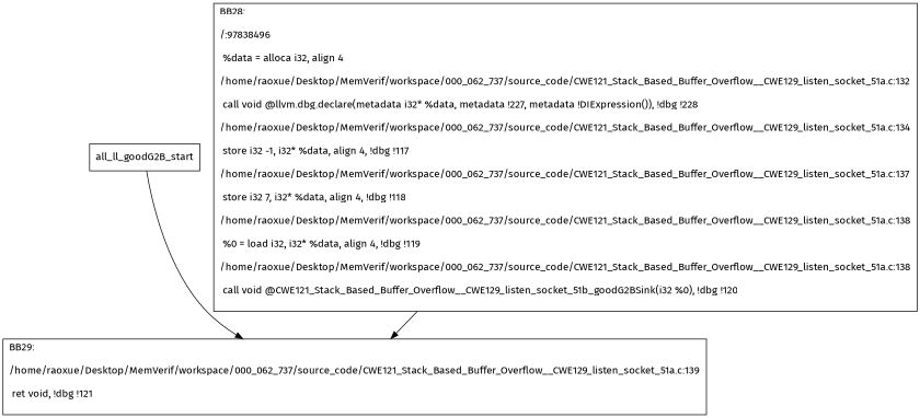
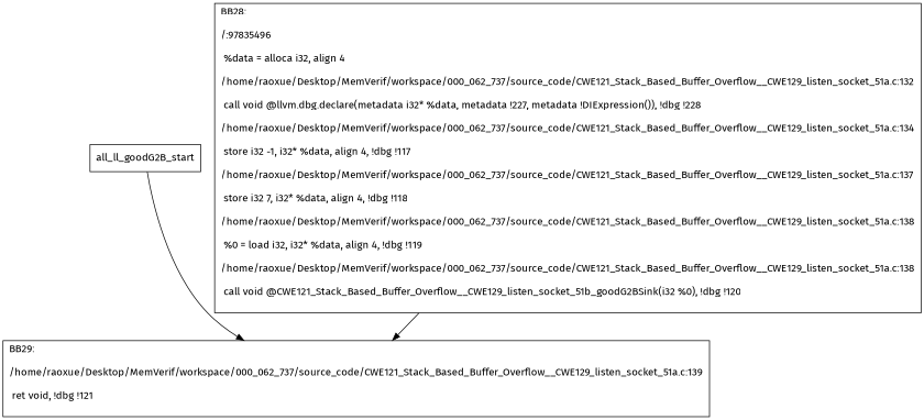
  digraph {
    fontname="Fira Sans"
    node [fontname="Fira Sans" shape=record]
    edge [fontname="Fira Sans"]
    n1 [label="{all_ll_goodG2B_start}"]
    n2 [label="{BB29:\l\l/home/raoxue/Desktop/MemVerif/workspace/000_062_737/source_code/CWE121_Stack_Based_Buffer_Overflow__CWE129_listen_socket_51a.c:139\l\n  ret void, !dbg !121\l\n}"]
-   n3 [label="{BB28:\l\l/:97838496\l\n  %data = alloca i32, align 4\l\n/home/raoxue/Desktop/MemVerif/workspace/000_062_737/source_code/CWE121_Stack_Based_Buffer_Overflow__CWE129_listen_socket_51a.c:132\l\n  call void @llvm.dbg.declare(metadata i32* %data, metadata !227, metadata !DIExpression()), !dbg !228\l\n/home/raoxue/Desktop/MemVerif/workspace/000_062_737/source_code/CWE121_Stack_Based_Buffer_Overflow__CWE129_listen_socket_51a.c:134\l\n  store i32 -1, i32* %data, align 4, !dbg !117\l\n/home/raoxue/Desktop/MemVerif/workspace/000_062_737/source_code/CWE121_Stack_Based_Buffer_Overflow__CWE129_listen_socket_51a.c:137\l\n  store i32 7, i32* %data, align 4, !dbg !118\l\n/home/raoxue/Desktop/MemVerif/workspace/000_062_737/source_code/CWE121_Stack_Based_Buffer_Overflow__CWE129_listen_socket_51a.c:138\l\n  %0 = load i32, i32* %data, align 4, !dbg !119\l\n/home/raoxue/Desktop/MemVerif/workspace/000_062_737/source_code/CWE121_Stack_Based_Buffer_Overflow__CWE129_listen_socket_51a.c:138\l\n  call void @CWE121_Stack_Based_Buffer_Overflow__CWE129_listen_socket_51b_goodG2BSink(i32 %0), !dbg !120\l\n}"]
+   n3 [label="{BB28:\l\l/:97835496\l\n  %data = alloca i32, align 4\l\n/home/raoxue/Desktop/MemVerif/workspace/000_062_737/source_code/CWE121_Stack_Based_Buffer_Overflow__CWE129_listen_socket_51a.c:132\l\n  call void @llvm.dbg.declare(metadata i32* %data, metadata !227, metadata !DIExpression()), !dbg !228\l\n/home/raoxue/Desktop/MemVerif/workspace/000_062_737/source_code/CWE121_Stack_Based_Buffer_Overflow__CWE129_listen_socket_51a.c:134\l\n  store i32 -1, i32* %data, align 4, !dbg !117\l\n/home/raoxue/Desktop/MemVerif/workspace/000_062_737/source_code/CWE121_Stack_Based_Buffer_Overflow__CWE129_listen_socket_51a.c:137\l\n  store i32 7, i32* %data, align 4, !dbg !118\l\n/home/raoxue/Desktop/MemVerif/workspace/000_062_737/source_code/CWE121_Stack_Based_Buffer_Overflow__CWE129_listen_socket_51a.c:138\l\n  %0 = load i32, i32* %data, align 4, !dbg !119\l\n/home/raoxue/Desktop/MemVerif/workspace/000_062_737/source_code/CWE121_Stack_Based_Buffer_Overflow__CWE129_listen_socket_51a.c:138\l\n  call void @CWE121_Stack_Based_Buffer_Overflow__CWE129_listen_socket_51b_goodG2BSink(i32 %0), !dbg !120\l\n}"]
    n1 -> n2
    n3 -> n2
  }
